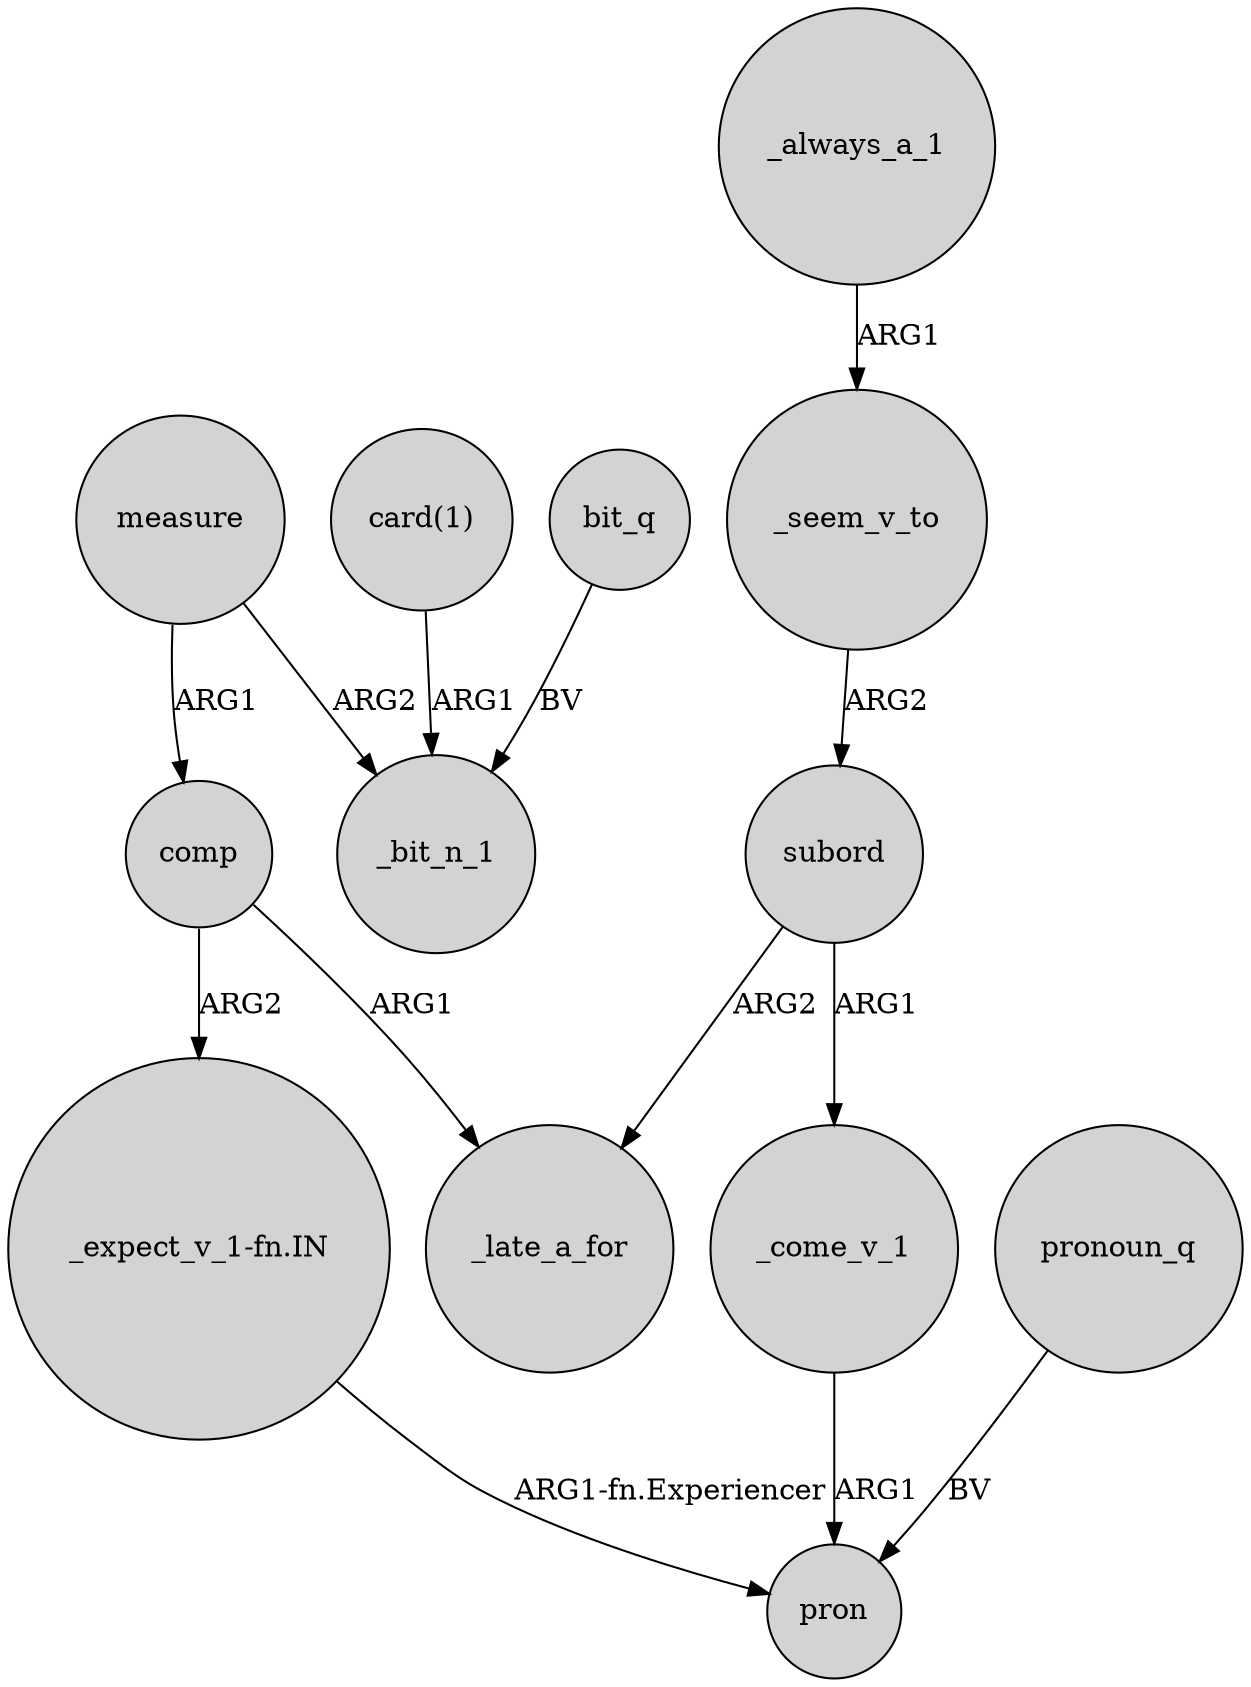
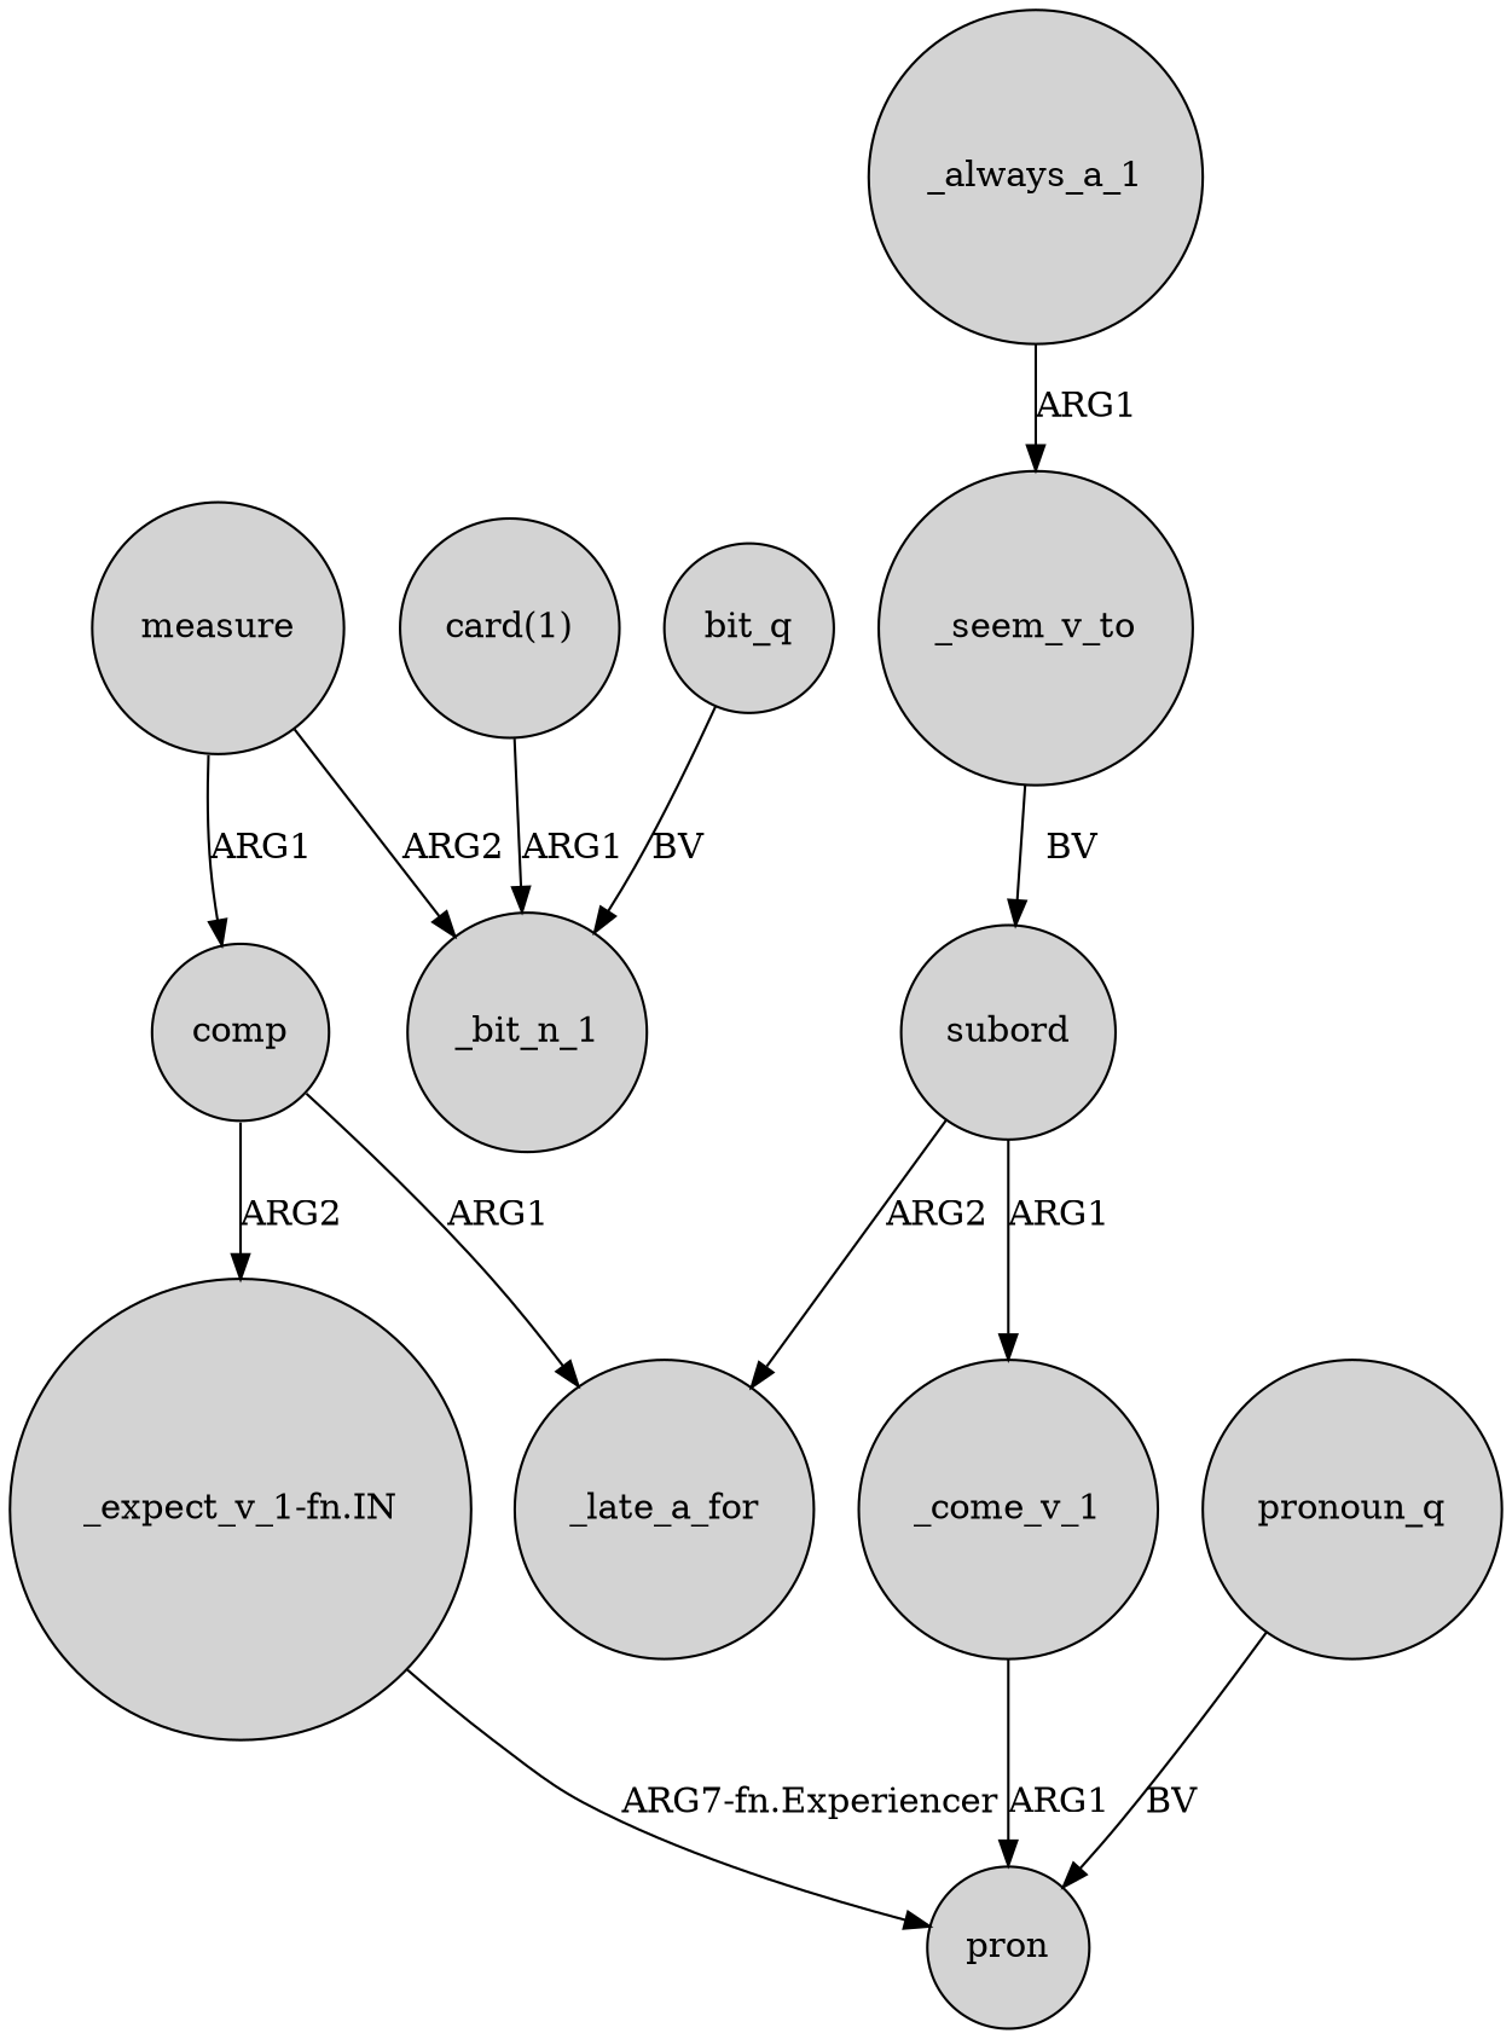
  digraph {
    node [shape=circle style=filled]
    "_expect_v_1-fn.IN"
    pron
    subord
    _come_v_1
    _late_a_for
    measure
    comp
    _bit_n_1
    _always_a_1
    _seem_v_to
    "card(1)"
    n12 [label=bit_q]
    pronoun_q
-   "_expect_v_1-fn.IN" -> pron [label="ARG1-fn.Experiencer"]
+   "_expect_v_1-fn.IN" -> pron [label="ARG7-fn.Experiencer"]
    subord -> _come_v_1 [label=ARG1]
    subord -> _late_a_for [label=ARG2]
    _come_v_1 -> pron [label=ARG1]
    measure -> comp [label=ARG1]
    measure -> _bit_n_1 [label=ARG2]
    comp -> "_expect_v_1-fn.IN" [label=ARG2]
    comp -> _late_a_for [label=ARG1]
    _always_a_1 -> _seem_v_to [label=ARG1]
-   _seem_v_to -> subord [label=ARG2]
+   _seem_v_to -> subord [label=BV]
    "card(1)" -> _bit_n_1 [label=ARG1]
    n12 -> _bit_n_1 [label=BV]
    pronoun_q -> pron [label=BV]
  }
